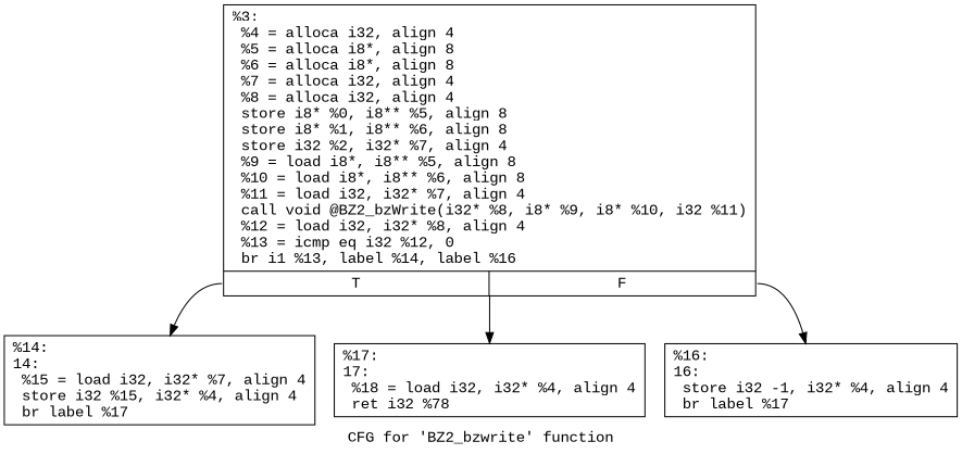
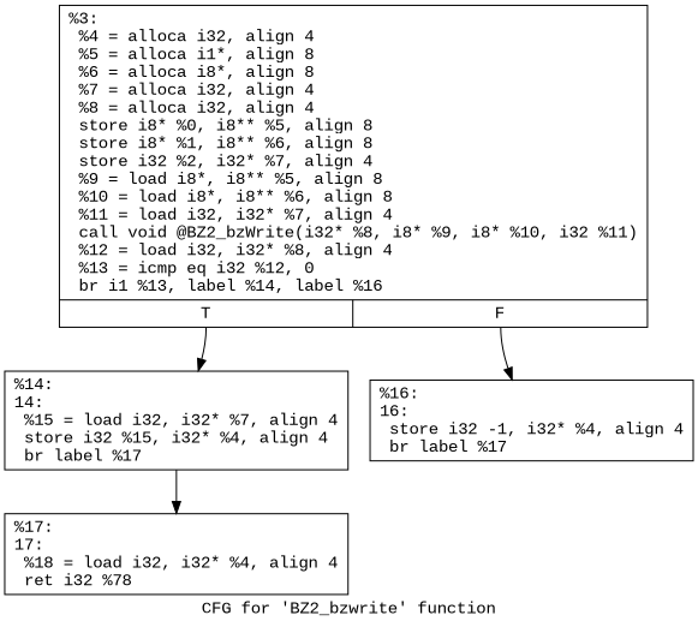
  digraph {
    fontname="Liberation Mono"
    label="CFG for 'BZ2_bzwrite' function"
    node [fontname="Liberation Mono" shape=record]
    edge [fontname="Liberation Mono"]
-   n1 [label="{%3:\l  %4 = alloca i32, align 4\l  %5 = alloca i8*, align 8\l  %6 = alloca i8*, align 8\l  %7 = alloca i32, align 4\l  %8 = alloca i32, align 4\l  store i8* %0, i8** %5, align 8\l  store i8* %1, i8** %6, align 8\l  store i32 %2, i32* %7, align 4\l  %9 = load i8*, i8** %5, align 8\l  %10 = load i8*, i8** %6, align 8\l  %11 = load i32, i32* %7, align 4\l  call void @BZ2_bzWrite(i32* %8, i8* %9, i8* %10, i32 %11)\l  %12 = load i32, i32* %8, align 4\l  %13 = icmp eq i32 %12, 0\l  br i1 %13, label %14, label %16\l|{<s0>T|<s1>F}}"]
+   n1 [label="{%3:\l  %4 = alloca i32, align 4\l  %5 = alloca i1*, align 8\l  %6 = alloca i8*, align 8\l  %7 = alloca i32, align 4\l  %8 = alloca i32, align 4\l  store i8* %0, i8** %5, align 8\l  store i8* %1, i8** %6, align 8\l  store i32 %2, i32* %7, align 4\l  %9 = load i8*, i8** %5, align 8\l  %10 = load i8*, i8** %6, align 8\l  %11 = load i32, i32* %7, align 4\l  call void @BZ2_bzWrite(i32* %8, i8* %9, i8* %10, i32 %11)\l  %12 = load i32, i32* %8, align 4\l  %13 = icmp eq i32 %12, 0\l  br i1 %13, label %14, label %16\l|{<s0>T|<s1>F}}"]
    n2 [label="{%14:\l14:                                               \l  %15 = load i32, i32* %7, align 4\l  store i32 %15, i32* %4, align 4\l  br label %17\l}"]
    n3 [label="{%16:\l16:                                               \l  store i32 -1, i32* %4, align 4\l  br label %17\l}"]
    n4 [label="{%17:\l17:                                               \l  %18 = load i32, i32* %4, align 4\l  ret i32 %78\l}"]
    n1 -> n2 [tailport=s0]
    n1 -> n3 [tailport=s1]
-   n1 -> n4
+   n2 -> n4
  }
